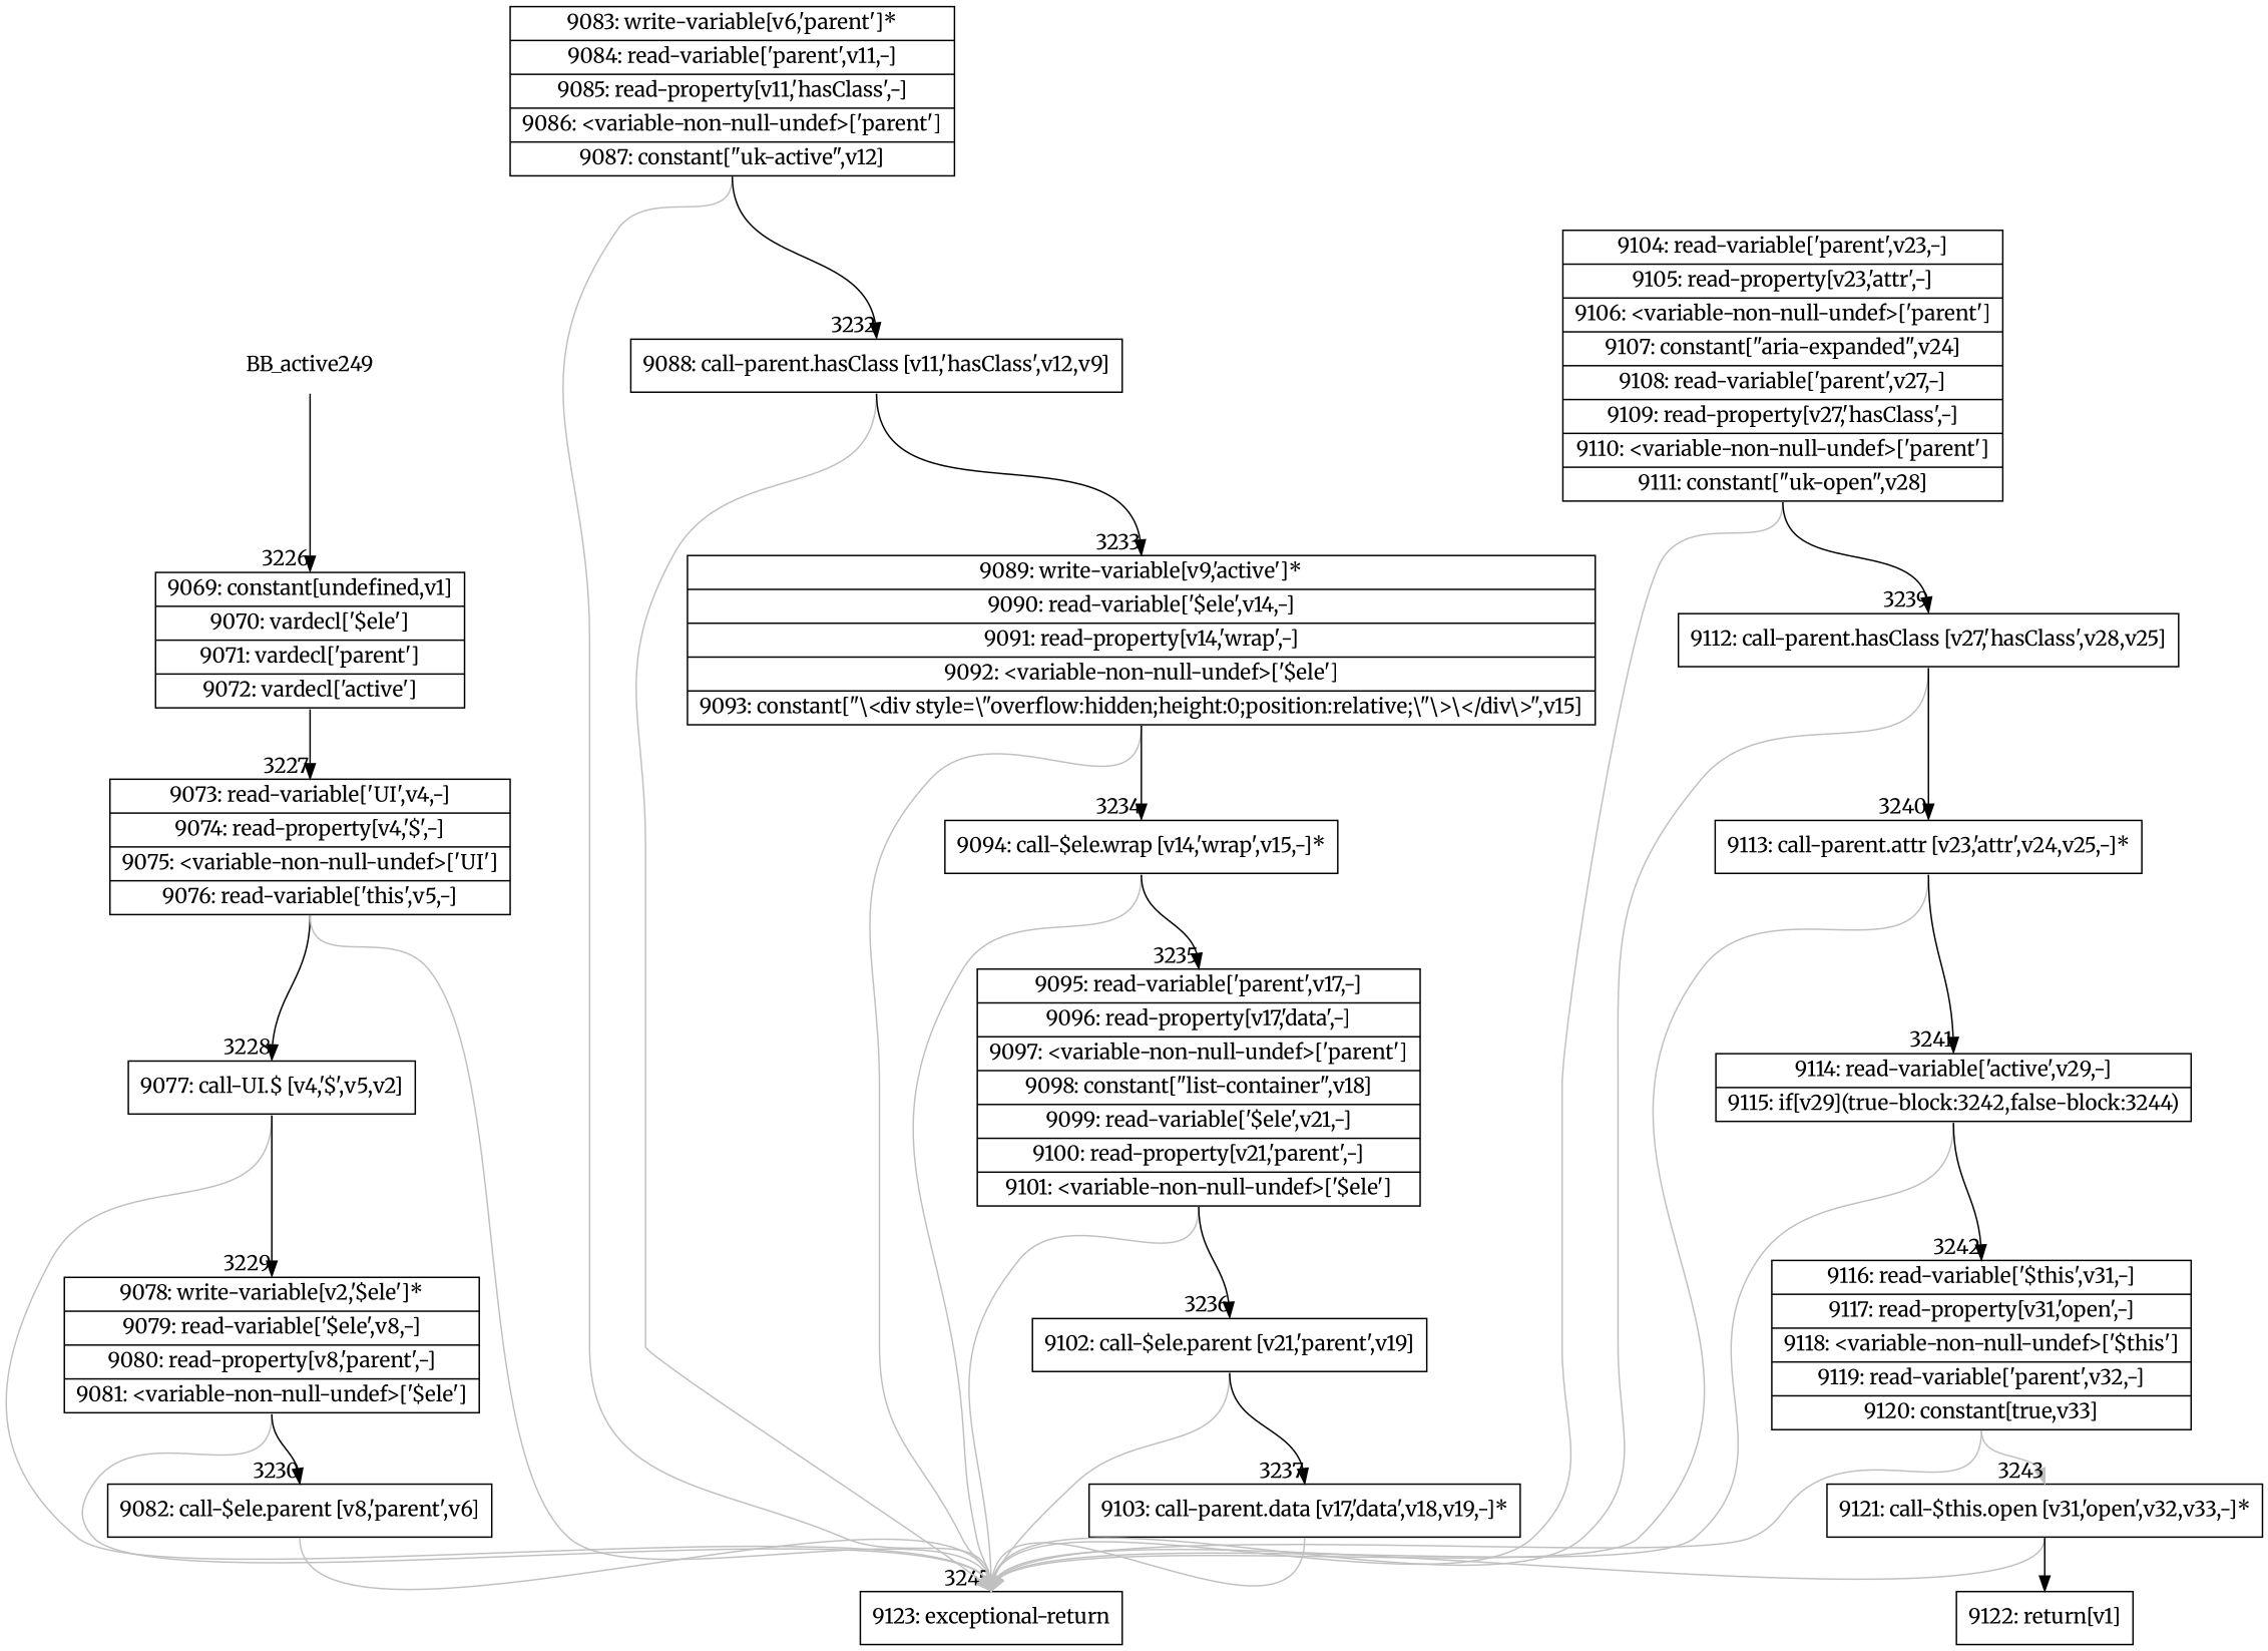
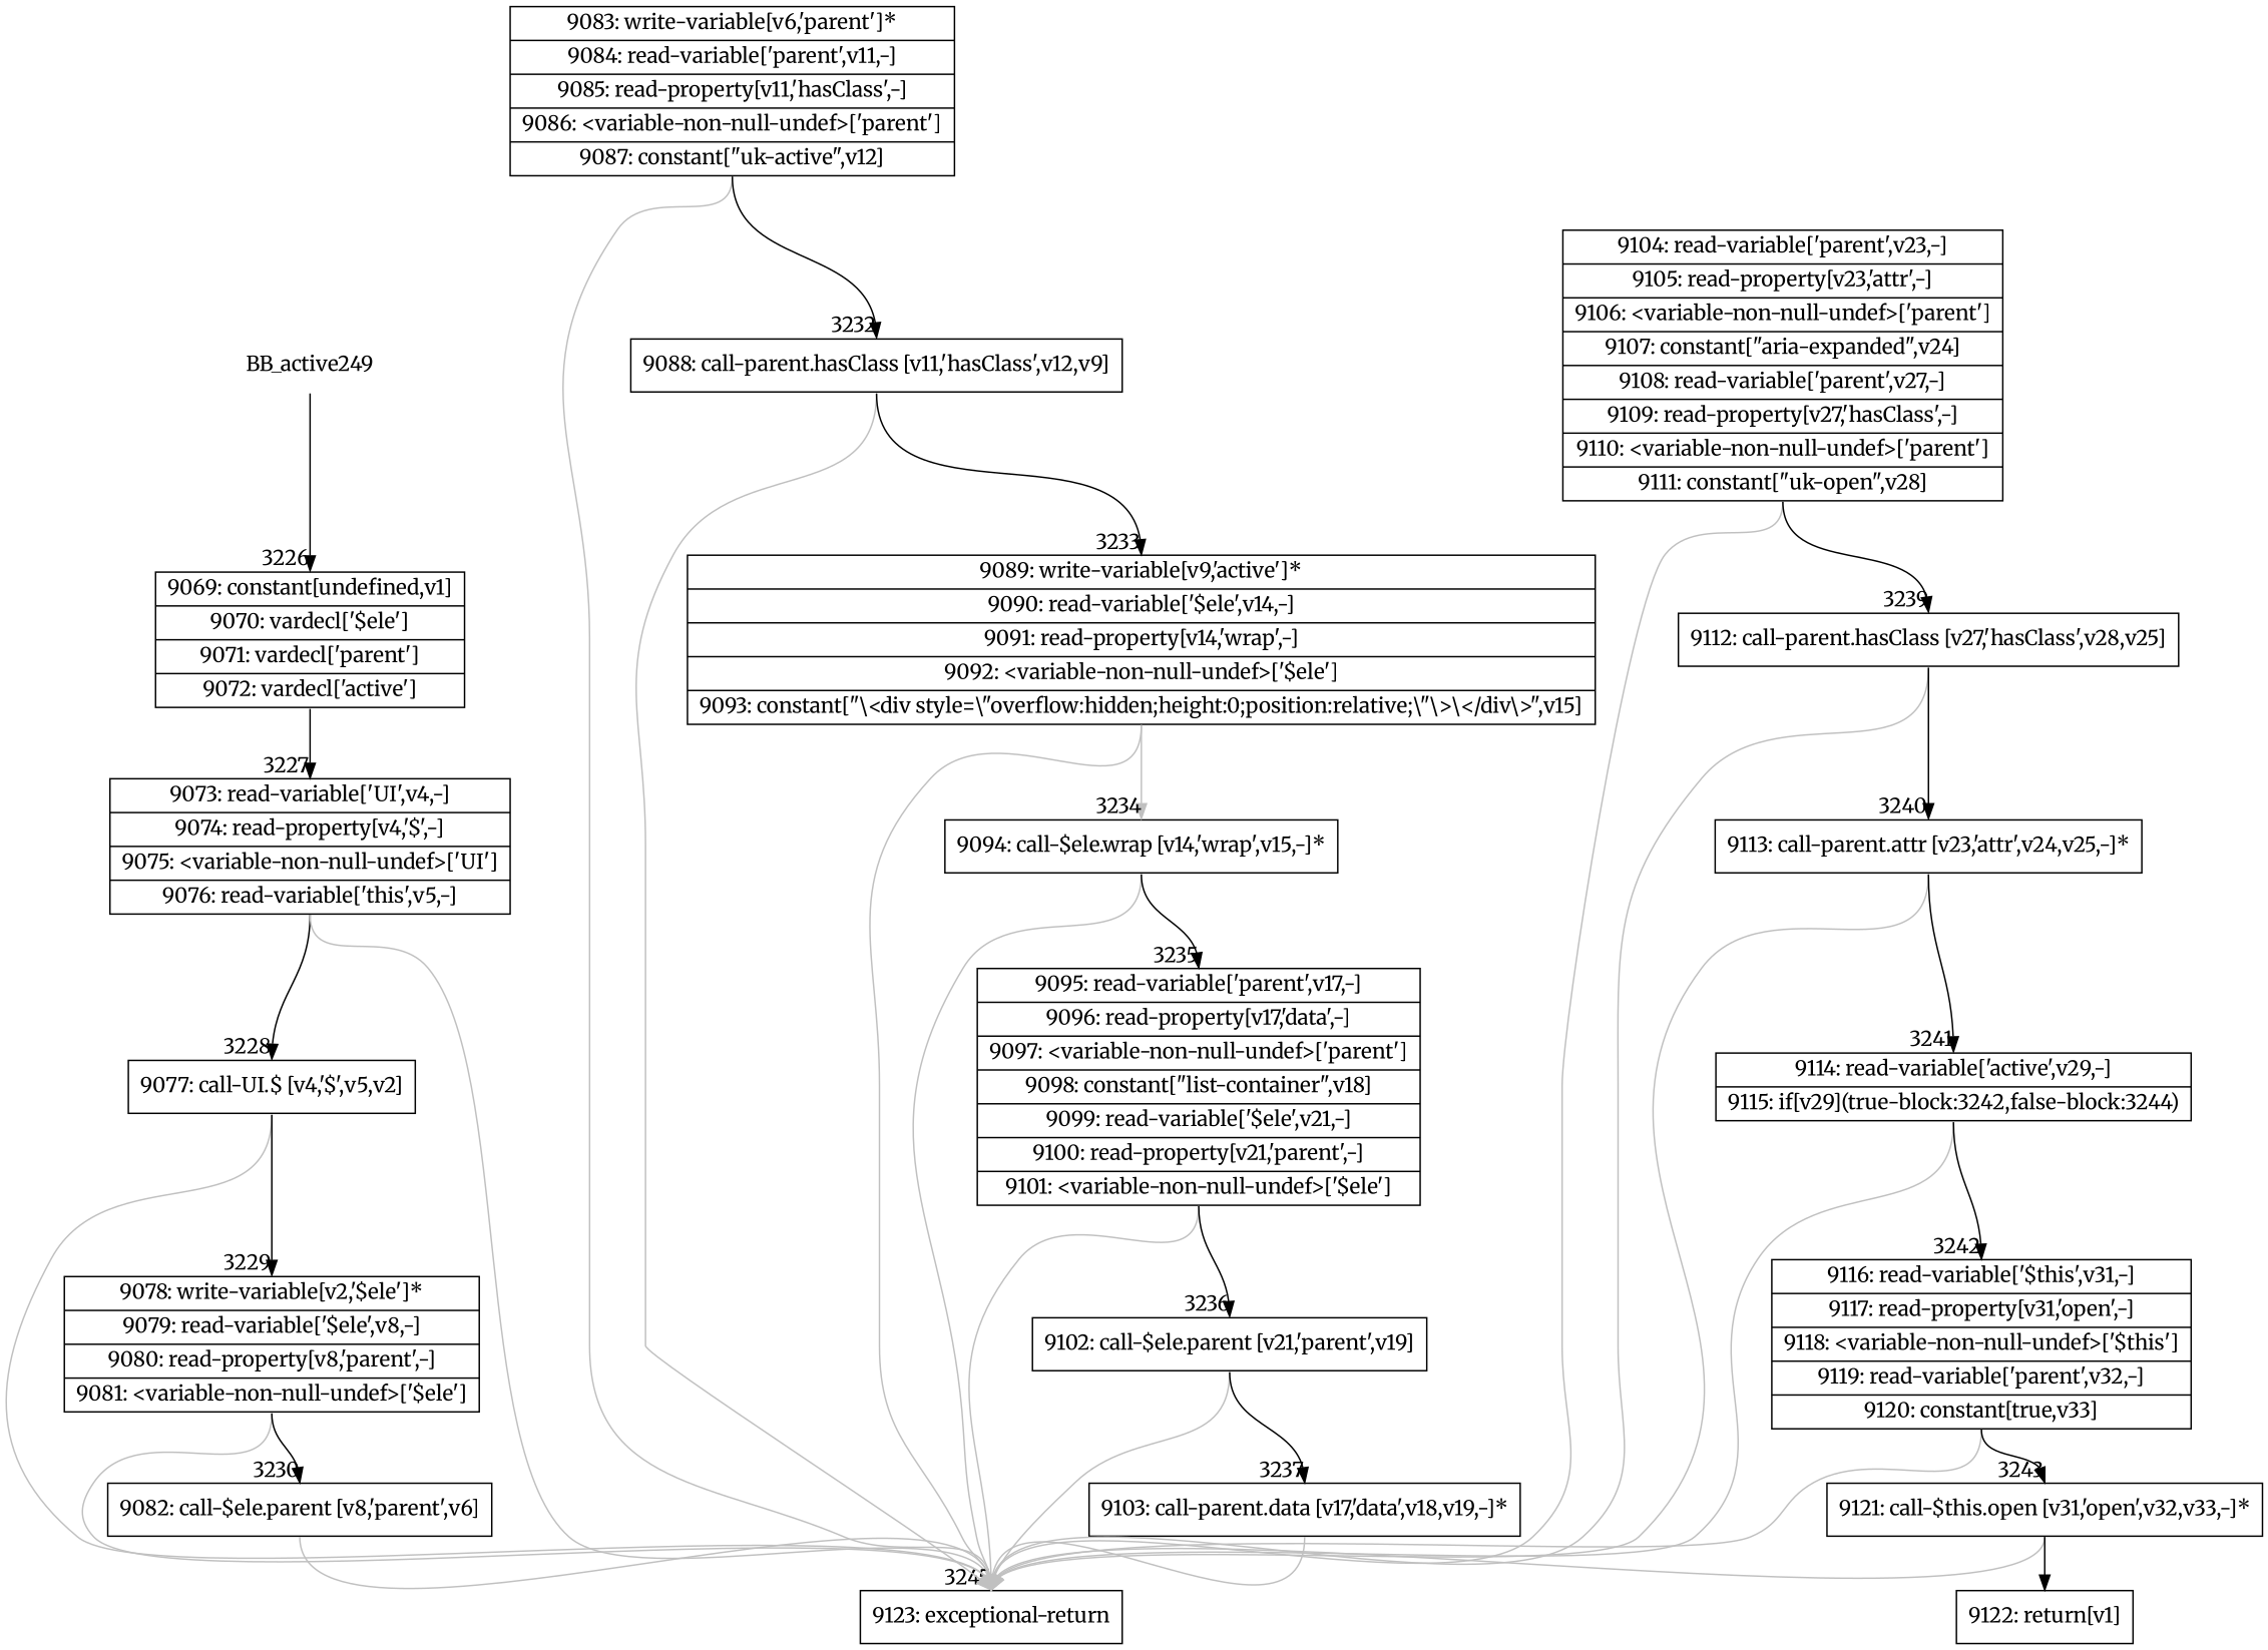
  digraph {
    fontname=Merriweather
    rankdir=TD
    node [fontname=Merriweather shape=record]
    edge [fontname=Merriweather headport=n tailport=s]
    n1 [label=BB_active249 shape=none]
    n2 [label="{9069: constant[undefined,v1]|9070: vardecl['$ele']|9071: vardecl['parent']|9072: vardecl['active']}"]
    n3 [label="{9073: read-variable['UI',v4,-]|9074: read-property[v4,'$',-]|9075: \<variable-non-null-undef\>['UI']|9076: read-variable['this',v5,-]}"]
    n4 [label="{9077: call-UI.$ [v4,'$',v5,v2]}"]
    n5 [label="{9123: exceptional-return}"]
    n6 [label="{9078: write-variable[v2,'$ele']*|9079: read-variable['$ele',v8,-]|9080: read-property[v8,'parent',-]|9081: \<variable-non-null-undef\>['$ele']}"]
    n7 [label="{9082: call-$ele.parent [v8,'parent',v6]}"]
    n8 [label="{9083: write-variable[v6,'parent']*|9084: read-variable['parent',v11,-]|9085: read-property[v11,'hasClass',-]|9086: \<variable-non-null-undef\>['parent']|9087: constant[\"uk-active\",v12]}"]
    n9 [label="{9088: call-parent.hasClass [v11,'hasClass',v12,v9]}"]
    n10 [label="{9089: write-variable[v9,'active']*|9090: read-variable['$ele',v14,-]|9091: read-property[v14,'wrap',-]|9092: \<variable-non-null-undef\>['$ele']|9093: constant[\"\\\<div style=\\\"overflow:hidden;height:0;position:relative;\\\"\\\>\\\</div\\\>\",v15]}"]
    n11 [label="{9094: call-$ele.wrap [v14,'wrap',v15,-]*}"]
    n12 [label="{9095: read-variable['parent',v17,-]|9096: read-property[v17,'data',-]|9097: \<variable-non-null-undef\>['parent']|9098: constant[\"list-container\",v18]|9099: read-variable['$ele',v21,-]|9100: read-property[v21,'parent',-]|9101: \<variable-non-null-undef\>['$ele']}"]
    n13 [label="{9102: call-$ele.parent [v21,'parent',v19]}"]
    n14 [label="{9103: call-parent.data [v17,'data',v18,v19,-]*}"]
    n15 [label="{9104: read-variable['parent',v23,-]|9105: read-property[v23,'attr',-]|9106: \<variable-non-null-undef\>['parent']|9107: constant[\"aria-expanded\",v24]|9108: read-variable['parent',v27,-]|9109: read-property[v27,'hasClass',-]|9110: \<variable-non-null-undef\>['parent']|9111: constant[\"uk-open\",v28]}"]
    n16 [label="{9112: call-parent.hasClass [v27,'hasClass',v28,v25]}"]
    n17 [label="{9113: call-parent.attr [v23,'attr',v24,v25,-]*}"]
    n18 [label="{9114: read-variable['active',v29,-]|9115: if[v29](true-block:3242,false-block:3244)}"]
    n19 [label="{9116: read-variable['$this',v31,-]|9117: read-property[v31,'open',-]|9118: \<variable-non-null-undef\>['$this']|9119: read-variable['parent',v32,-]|9120: constant[true,v33]}"]
    n20 [label="{9121: call-$this.open [v31,'open',v32,v33,-]*}"]
    n21 [label="{9122: return[v1]}"]
    n1 -> n2 [headlabel="    3226"]
    n2 -> n3 [headlabel="      3227"]
    n3 -> n4 [headlabel="      3228"]
    n3 -> n5 [color=gray headlabel="      3245"]
    n4 -> n5 [color=gray]
    n4 -> n6 [headlabel="      3229"]
    n6 -> n5 [color=gray]
    n6 -> n7 [headlabel="      3230"]
    n7 -> n5 [color=gray]
    n8 -> n5 [color=gray]
    n8 -> n9 [headlabel="      3232"]
    n9 -> n5 [color=gray]
    n9 -> n10 [headlabel="      3233"]
    n10 -> n5 [color=gray]
-   n10 -> n11 [headlabel="      3234"]
+   n10 -> n11 [headlabel="      3234" color=gray]
    n11 -> n5 [color=gray]
    n11 -> n12 [headlabel="      3235"]
    n12 -> n5 [color=gray]
    n12 -> n13 [headlabel="      3236"]
    n13 -> n5 [color=gray]
    n13 -> n14 [headlabel="      3237"]
    n14 -> n5 [color=gray]
    n15 -> n5 [color=gray]
    n15 -> n16 [headlabel="      3239"]
    n16 -> n5 [color=gray]
    n16 -> n17 [headlabel="      3240"]
    n17 -> n5 [color=gray]
    n17 -> n18 [headlabel="      3241"]
    n18 -> n5 [color=gray]
    n18 -> n19 [headlabel="      3242"]
    n19 -> n5 [color=gray]
-   n19 -> n20 [headlabel="      3243" color=gray]
+   n19 -> n20 [headlabel="      3243"]
    n20 -> n5 [color=gray]
    n20 -> n21
  }
